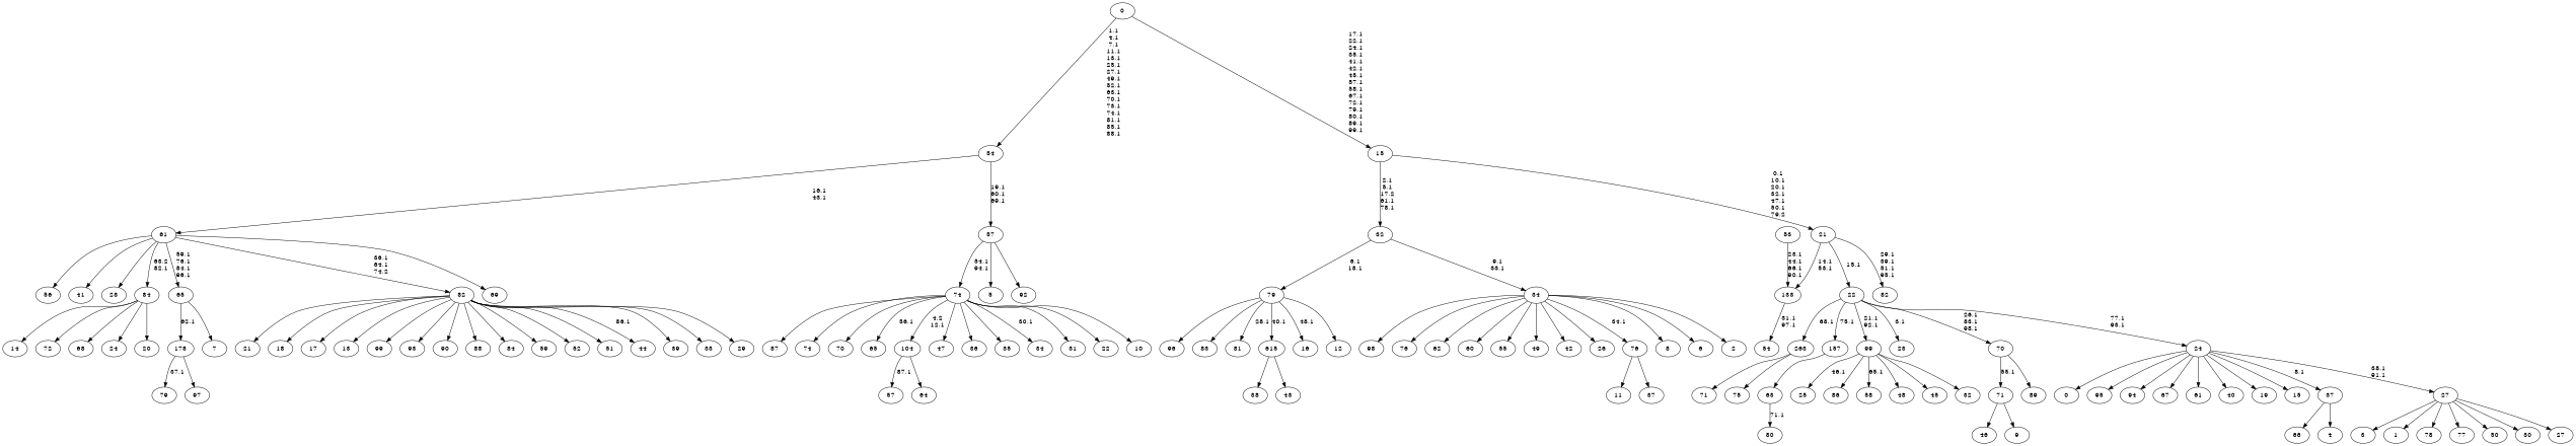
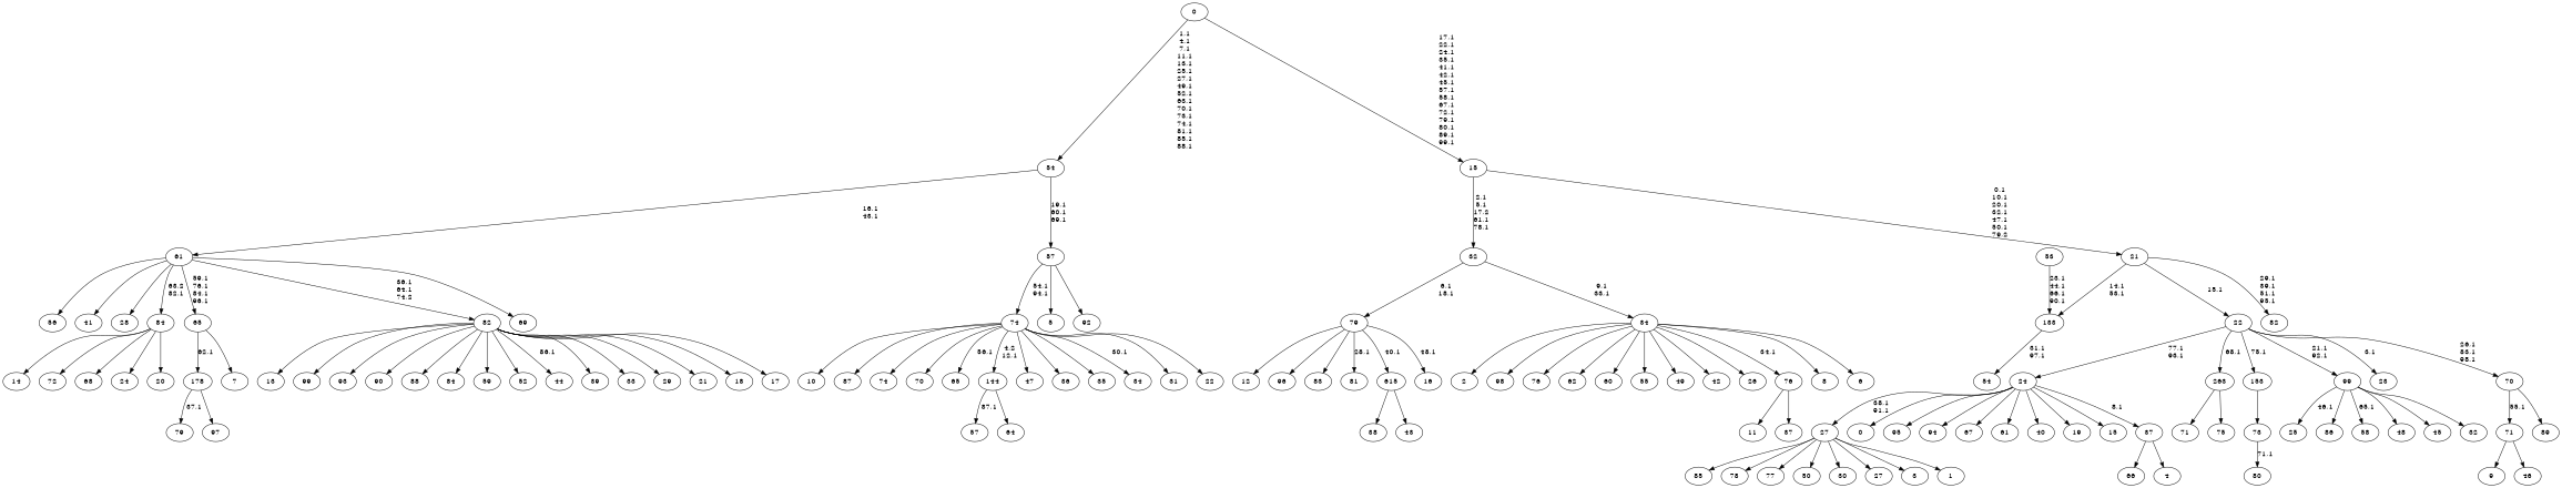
  digraph {
    n1 [label=99]
    n2 [label=98]
    n3 [label=97]
    n4 [label=96]
    n5 [label=95]
    n6 [label=94]
    n7 [label=93]
    n8 [label=92]
    n9 [label=90]
    n10 [label=89]
    n11 [label=88]
    n12 [label=87]
    n13 [label=86]
+   n14 [label=85]
    n15 [label=84]
    n16 [label=83]
    n17 [label=82]
    n18 [label=81]
    n19 [label=80]
    n20 [label=79]
    n21 [label=178]
    n22 [label=78]
    n23 [label=77]
    n24 [label=76]
    n25 [label=75]
    n26 [label=74]
    n27 [label=72]
    n28 [label=71]
    n29 [label=263]
    n30 [label=70]
    n31 [label=69]
    n32 [label=68]
    n33 [label=67]
    n34 [label=66]
    n35 [label=65]
    n36 [label=64]
-   n37 [label=63]
-   153 [label=157]
+   n37 [label=73]
+   153
    n39 [label=62]
    n40 [label=61]
    n41 [label=60]
    n42 [label=59]
    n43 [label=58]
    n44 [label=57]
-   144 [label=104]
+   144
    n46 [label=56]
    n47 [label=55]
    n48 [label=54]
    n49 [label=53]
    133
    n51 [label=52]
-   n52 [label=51]
    n53 [label=50]
    n54 [label=49]
    n55 [label=48]
    n56 [label=47]
    n57 [label=46]
    n58 [label=45]
    n59 [label=44]
    n60 [label=43]
    n61 [label=42]
    n62 [label=41]
    n63 [label=40]
    n64 [label=39]
    n65 [label=38]
    n66 [label=615]
    n67 [label=37]
    n68 [label=36]
    n69 [label=35]
    n70 [label=34]
    n71 [label=33]
    n72 [label=32]
    n73 [label=31]
    n74 [label=30]
    n75 [label=29]
    n76 [label=28]
    n77 [label=27]
    n78 [label=26]
    n79 [label=25]
    99
    n81 [label=24]
    n82 [label=23]
    n83 [label=22]
    n84 [label=21]
    n85 [label=20]
    n86 [label=19]
    n87 [label=18]
    n88 [label=17]
    n89 [label=16]
    n90 [label=15]
    n91 [label=14]
    84
    n93 [label=13]
    82
    n95 [label=12]
    79
    n97 [label=11]
    76
    n99 [label=10]
    74
    n101 [label=9]
    71
    70
    n104 [label=8]
    n105 [label=7]
    65
    61
    n108 [label=6]
    n109 [label=5]
    57
    54
    n112 [label=4]
    37
    n114 [label=3]
    n115 [label=2]
    34
    32
    n118 [label=1]
    27
    n120 [label=0]
    24
    22
    21
    15
    0
    n21 -> n3
    n21 -> n20 [label="37,1"]
    n29 -> n25
    n29 -> n28
    n37 -> n19 [label="71,1"]
    153 -> n37
    144 -> n36
    144 -> n44 [label="87,1"]
    n49 -> 133 [label="23,1\n44,1\n66,1\n90,1"]
    133 -> n48 [label="31,1\n97,1"]
    n66 -> n60
    n66 -> n65
    99 -> n13
    99 -> n43 [label="65,1"]
    99 -> n55
    99 -> n58
    99 -> n72
    99 -> n79 [label="46,1"]
    84 -> n27
    84 -> n32
    84 -> n81
    84 -> n85
    84 -> n91
    82 -> n1
    82 -> n7
    82 -> n9
    82 -> n11
    82 -> n15
    82 -> n42
    82 -> n51
-   82 -> n52
    82 -> n59 [label="86,1"]
    82 -> n64
    82 -> n71
    82 -> n75
    82 -> n84
    82 -> n87
    82 -> n88
    82 -> n93
    79 -> n4
    79 -> n16
    79 -> n18 [label="28,1"]
    79 -> n66 [label="40,1"]
    79 -> n89 [label="48,1"]
    79 -> n95
    76 -> n67
    76 -> n97
    74 -> n12
    74 -> n26
    74 -> n30
    74 -> n35 [label="56,1"]
    74 -> 144 [label="4,2\n12,1"]
    74 -> n56
    74 -> n68
    74 -> n69
    74 -> n70 [label="30,1"]
    74 -> n73
    74 -> n83
    74 -> n99
    71 -> n57
    71 -> n101
    70 -> n10
    70 -> 71 [label="55,1"]
    65 -> n21 [label="62,1"]
    65 -> n105
    61 -> n31
    61 -> n46
    61 -> n62
    61 -> n76
    61 -> 84 [label="63,2\n82,1"]
    61 -> 82 [label="36,1\n64,1\n74,2"]
    61 -> 65 [label="59,1\n76,1\n84,1\n96,1"]
    57 -> n8
    57 -> 74 [label="54,1\n94,1"]
    57 -> n109
    54 -> 61 [label="16,1\n43,1"]
    54 -> 57 [label="19,1\n60,1\n69,1"]
    37 -> n34
    37 -> n112
    34 -> n2
    34 -> n24
    34 -> n39
    34 -> n41
    34 -> n47
    34 -> n54
    34 -> n61
    34 -> n78
    34 -> 76 [label="34,1"]
    34 -> n104
    34 -> n108
    34 -> n115
    32 -> 79 [label="6,1\n18,1"]
    32 -> 34 [label="9,1\n33,1"]
+   27 -> n14
    27 -> n22
    27 -> n23
    27 -> n53
    27 -> n74
    27 -> n77
    27 -> n114
    27 -> n118
    24 -> n5
    24 -> n6
    24 -> n33
    24 -> n40
    24 -> n63
    24 -> n86
    24 -> n90
    24 -> 37 [label="8,1"]
    24 -> 27 [label="38,1\n91,1"]
    24 -> n120
    22 -> n29 [label="68,1"]
    22 -> 153 [label="75,1"]
    22 -> 99 [label="21,1\n92,1"]
    22 -> n82 [label="3,1"]
    22 -> 70 [label="26,1\n83,1\n98,1"]
    22 -> 24 [label="77,1\n93,1"]
    21 -> n17 [label="29,1\n39,1\n51,1\n95,1"]
    21 -> 133 [label="14,1\n53,1"]
    21 -> 22 [label="15,1"]
    15 -> 32 [label="2,1\n5,1\n17,2\n61,1\n78,1"]
    15 -> 21 [label="0,1\n10,1\n20,1\n32,1\n47,1\n50,1\n79,2"]
    0 -> 54 [label="1,1\n4,1\n7,1\n11,1\n13,1\n25,1\n27,1\n49,1\n52,1\n63,1\n70,1\n73,1\n74,1\n81,1\n85,1\n88,1"]
    0 -> 15 [label="17,1\n22,1\n24,1\n35,1\n41,1\n42,1\n45,1\n57,1\n58,1\n67,1\n72,1\n79,1\n80,1\n89,1\n99,1"]
  }
